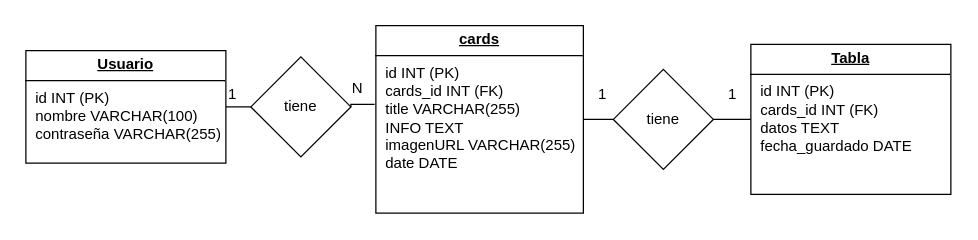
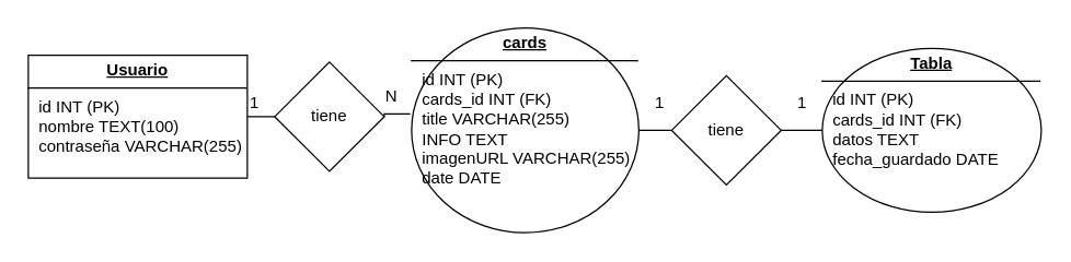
  <mxCell id="0" />
  <mxCell id="1" parent="0" />
  <mxCell id="2" style="edgeStyle=orthogonalEdgeStyle;rounded=0;orthogonalLoop=1;jettySize=auto;html=1;exitX=1;exitY=0.5;exitDx=0;exitDy=0;entryX=0;entryY=0.5;entryDx=0;entryDy=0;endArrow=none;endFill=0;" edge="1" parent="1" source="3" target="6"><mxGeometry relative="1" as="geometry" /></mxCell>
- <mxCell id="3" value="&lt;p style=&quot;margin:0px;margin-top:4px;text-align:center;text-decoration:underline;&quot;&gt;&lt;b&gt;Usuario&lt;/b&gt;&lt;/p&gt;&lt;hr size=&quot;1&quot; style=&quot;border-style:solid;&quot;&gt;&lt;p style=&quot;margin:0px;margin-left:8px;&quot;&gt;id INT (PK)&lt;br&gt;nombre VARCHAR(100)&lt;br&gt;contraseña VARCHAR(255)&lt;/p&gt;" style="verticalAlign=top;align=left;overflow=fill;html=1;whiteSpace=wrap;" vertex="1" parent="1"><mxGeometry x="20" y="40" width="160" height="90" as="geometry" /></mxCell>
- <mxCell id="4" value="&lt;p style=&quot;margin:0px;margin-top:4px;text-align:center;text-decoration:underline;&quot;&gt;&lt;b&gt;cards&lt;/b&gt;&lt;/p&gt;&lt;hr size=&quot;1&quot; style=&quot;border-style:solid;&quot;&gt;&lt;p style=&quot;margin:0px;margin-left:8px;&quot;&gt;id INT (PK)&lt;br&gt;cards_id INT (FK)&lt;br&gt;title VARCHAR(255)&lt;/p&gt;&lt;p style=&quot;margin:0px;margin-left:8px;&quot;&gt;INFO TEXT&lt;/p&gt;&lt;p style=&quot;margin:0px;margin-left:8px;&quot;&gt;imagenURL VARCHAR(255)&lt;/p&gt;&lt;p style=&quot;margin:0px;margin-left:8px;&quot;&gt;date DATE&lt;/p&gt;&lt;p style=&quot;margin:0px;margin-left:8px;&quot;&gt;&lt;br&gt;&lt;/p&gt;&lt;p style=&quot;margin:0px;margin-left:8px;&quot;&gt;&lt;br&gt;&lt;/p&gt;" style="verticalAlign=top;align=left;overflow=fill;html=1;whiteSpace=wrap;" vertex="1" parent="1"><mxGeometry x="300" y="20" width="166" height="150" as="geometry" /></mxCell>
- <mxCell id="5" value="&lt;p style=&quot;margin:0px;margin-top:4px;text-align:center;text-decoration:underline;&quot;&gt;&lt;b&gt;Tabla&lt;/b&gt;&lt;/p&gt;&lt;hr size=&quot;1&quot; style=&quot;border-style:solid;&quot;&gt;&lt;p style=&quot;margin:0px;margin-left:8px;&quot;&gt;id INT (PK)&lt;br&gt;cards_id INT (FK)&lt;br&gt;&lt;/p&gt;&lt;p style=&quot;margin:0px;margin-left:8px;&quot;&gt;datos TEXT&lt;/p&gt;&lt;p style=&quot;margin:0px;margin-left:8px;&quot;&gt;fecha_guardado DATE&lt;/p&gt;" style="verticalAlign=top;align=left;overflow=fill;html=1;whiteSpace=wrap;" vertex="1" parent="1"><mxGeometry x="600" y="35" width="160" height="120" as="geometry" /></mxCell>
+ <mxCell id="3" value="&lt;p style=&quot;margin:0px;margin-top:4px;text-align:center;text-decoration:underline;&quot;&gt;&lt;b&gt;Usuario&lt;/b&gt;&lt;/p&gt;&lt;hr size=&quot;1&quot; style=&quot;border-style:solid;&quot;&gt;&lt;p style=&quot;margin:0px;margin-left:8px;&quot;&gt;id INT (PK)&lt;br&gt;nombre TEXT(100)&lt;br&gt;contraseña VARCHAR(255)&lt;/p&gt;" style="verticalAlign=top;align=left;overflow=fill;html=1;whiteSpace=wrap;" vertex="1" parent="1"><mxGeometry x="20" y="40" width="160" height="90" as="geometry" /></mxCell>
+ <mxCell id="4" value="&lt;p style=&quot;margin:0px;margin-top:4px;text-align:center;text-decoration:underline;&quot;&gt;&lt;b&gt;cards&lt;/b&gt;&lt;/p&gt;&lt;hr size=&quot;1&quot; style=&quot;border-style:solid;&quot;&gt;&lt;p style=&quot;margin:0px;margin-left:8px;&quot;&gt;id INT (PK)&lt;br&gt;cards_id INT (FK)&lt;br&gt;title VARCHAR(255)&lt;/p&gt;&lt;p style=&quot;margin:0px;margin-left:8px;&quot;&gt;INFO TEXT&lt;/p&gt;&lt;p style=&quot;margin:0px;margin-left:8px;&quot;&gt;imagenURL VARCHAR(255)&lt;/p&gt;&lt;p style=&quot;margin:0px;margin-left:8px;&quot;&gt;date DATE&lt;/p&gt;&lt;p style=&quot;margin:0px;margin-left:8px;&quot;&gt;&lt;br&gt;&lt;/p&gt;&lt;p style=&quot;margin:0px;margin-left:8px;&quot;&gt;&lt;br&gt;&lt;/p&gt;" style="ellipse;verticalAlign=top;align=left;overflow=fill;html=1;whiteSpace=wrap;" vertex="1" parent="1"><mxGeometry x="300" y="20" width="166" height="150" as="geometry" /></mxCell>
+ <mxCell id="5" value="&lt;p style=&quot;margin:0px;margin-top:4px;text-align:center;text-decoration:underline;&quot;&gt;&lt;b&gt;Tabla&lt;/b&gt;&lt;/p&gt;&lt;hr size=&quot;1&quot; style=&quot;border-style:solid;&quot;&gt;&lt;p style=&quot;margin:0px;margin-left:8px;&quot;&gt;id INT (PK)&lt;br&gt;cards_id INT (FK)&lt;br&gt;&lt;/p&gt;&lt;p style=&quot;margin:0px;margin-left:8px;&quot;&gt;datos TEXT&lt;/p&gt;&lt;p style=&quot;margin:0px;margin-left:8px;&quot;&gt;fecha_guardado DATE&lt;/p&gt;" style="ellipse;verticalAlign=top;align=left;overflow=fill;html=1;whiteSpace=wrap;" vertex="1" parent="1"><mxGeometry x="600" y="35" width="160" height="120" as="geometry" /></mxCell>
  <mxCell id="6" value="tiene" style="rhombus;whiteSpace=wrap;html=1;" vertex="1" parent="1"><mxGeometry x="200" y="45" width="80" height="80" as="geometry" /></mxCell>
  <mxCell id="7" value="tiene" style="rhombus;whiteSpace=wrap;html=1;" vertex="1" parent="1"><mxGeometry x="490" y="55" width="80" height="80" as="geometry" /></mxCell>
  <mxCell id="8" style="edgeStyle=orthogonalEdgeStyle;rounded=0;orthogonalLoop=1;jettySize=auto;html=1;entryX=1;entryY=0.5;entryDx=0;entryDy=0;endArrow=none;endFill=0;exitX=-0.006;exitY=0.42;exitDx=0;exitDy=0;exitPerimeter=0;" edge="1" parent="1" source="4" target="6"><mxGeometry relative="1" as="geometry"><mxPoint x="310" y="141" as="sourcePoint" /><mxPoint x="330" y="265" as="targetPoint" /></mxGeometry></mxCell>
  <mxCell id="9" style="edgeStyle=orthogonalEdgeStyle;rounded=0;orthogonalLoop=1;jettySize=auto;html=1;entryX=0;entryY=0.5;entryDx=0;entryDy=0;endArrow=none;endFill=0;exitX=1;exitY=0.5;exitDx=0;exitDy=0;" edge="1" parent="1" source="4" target="7"><mxGeometry relative="1" as="geometry"><mxPoint x="419" y="230" as="sourcePoint" /><mxPoint x="360" y="367" as="targetPoint" /></mxGeometry></mxCell>
  <mxCell id="10" style="edgeStyle=orthogonalEdgeStyle;rounded=0;orthogonalLoop=1;jettySize=auto;html=1;entryX=1;entryY=0.5;entryDx=0;entryDy=0;endArrow=none;endFill=0;exitX=0;exitY=0.5;exitDx=0;exitDy=0;" edge="1" parent="1" source="5" target="7"><mxGeometry relative="1" as="geometry"><mxPoint x="586" y="240" as="sourcePoint" /><mxPoint x="560" y="395" as="targetPoint" /></mxGeometry></mxCell>
  <mxCell id="11" value="1" style="text;html=1;align=center;verticalAlign=middle;resizable=0;points=[];autosize=1;strokeColor=none;fillColor=none;" vertex="1" parent="1"><mxGeometry x="170" y="60" width="30" height="30" as="geometry" /></mxCell>
  <mxCell id="12" value="N" style="text;html=1;align=center;verticalAlign=middle;resizable=0;points=[];autosize=1;strokeColor=none;fillColor=none;" vertex="1" parent="1"><mxGeometry x="270" y="55" width="30" height="30" as="geometry" /></mxCell>
  <mxCell id="13" value="1" style="text;html=1;align=center;verticalAlign=middle;resizable=0;points=[];autosize=1;strokeColor=none;fillColor=none;" vertex="1" parent="1"><mxGeometry x="466" y="60" width="30" height="30" as="geometry" /></mxCell>
  <mxCell id="14" value="1" style="text;html=1;align=center;verticalAlign=middle;resizable=0;points=[];autosize=1;strokeColor=none;fillColor=none;" vertex="1" parent="1"><mxGeometry x="570" y="60" width="30" height="30" as="geometry" /></mxCell>
